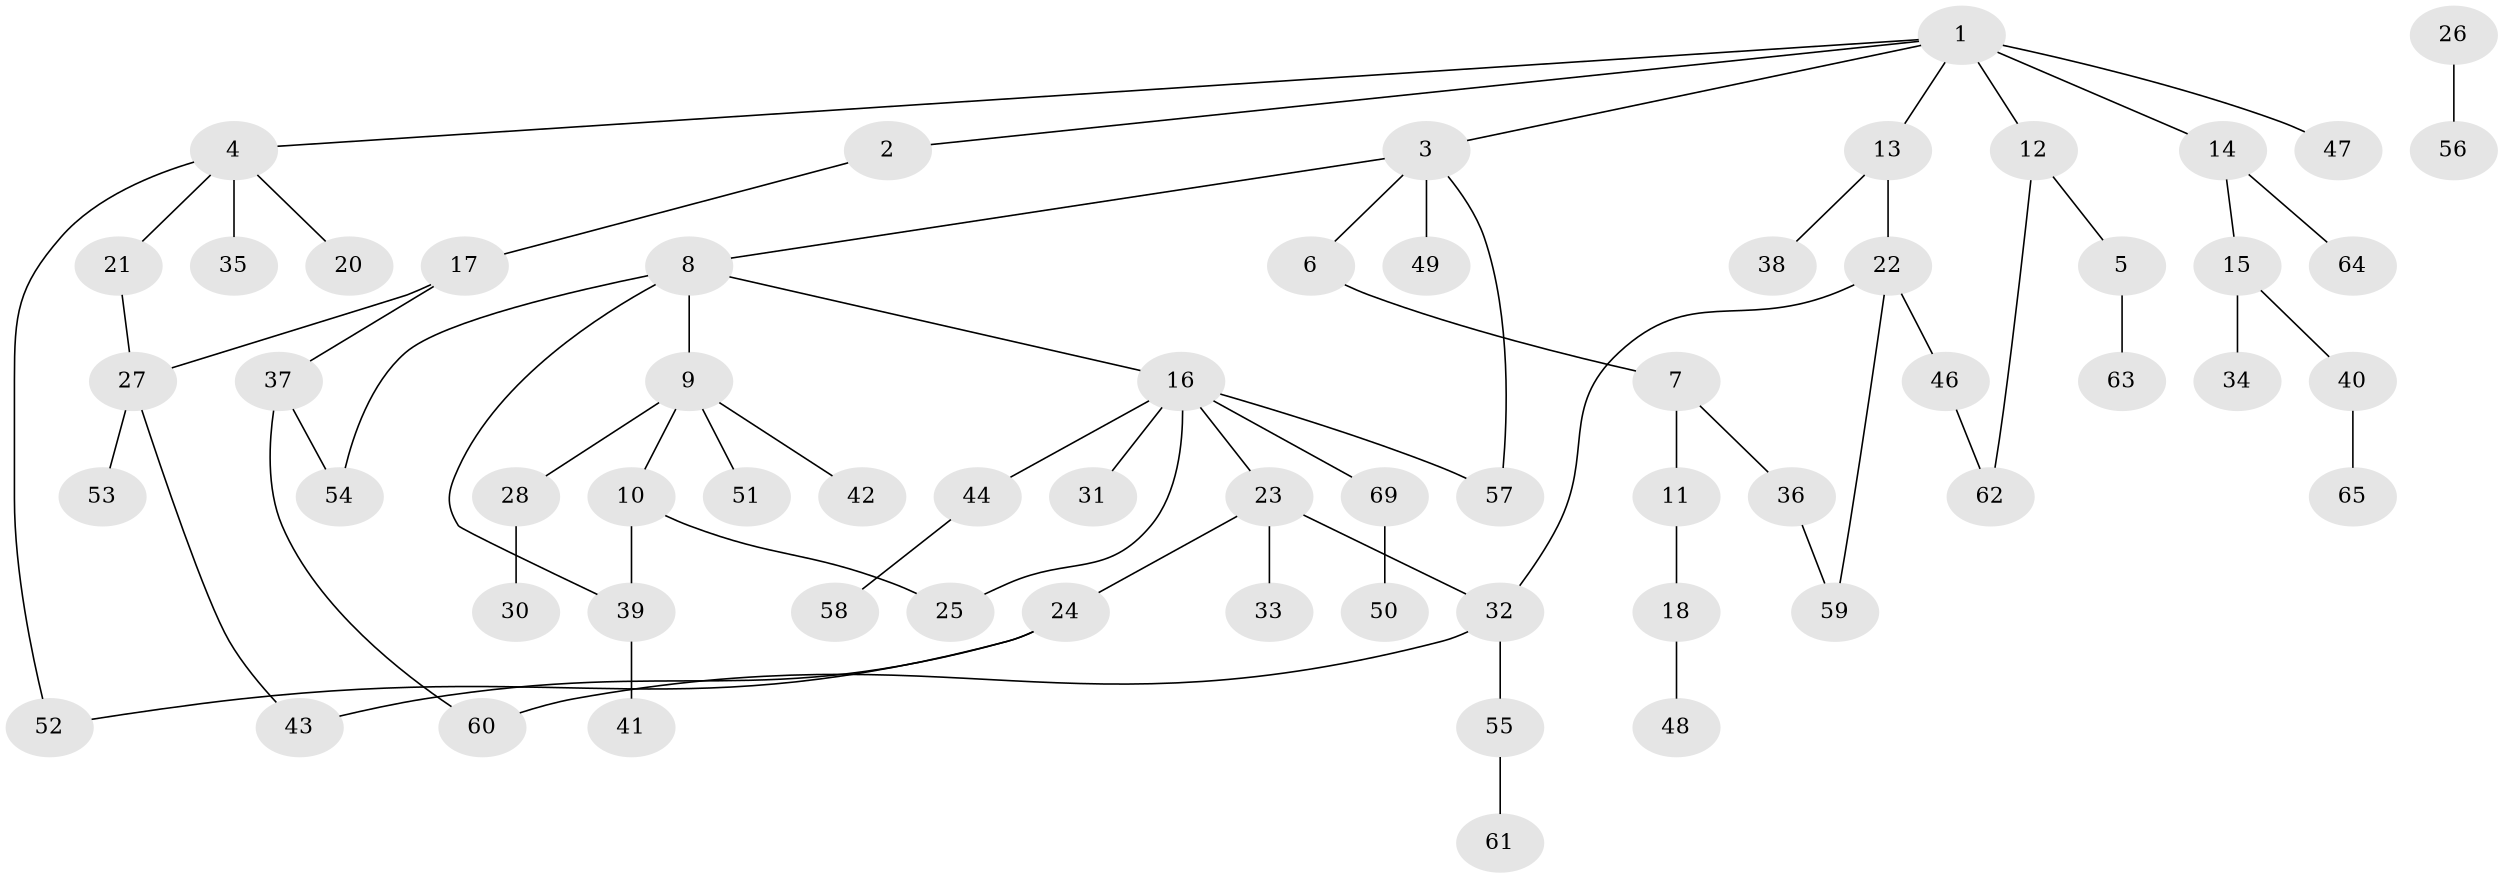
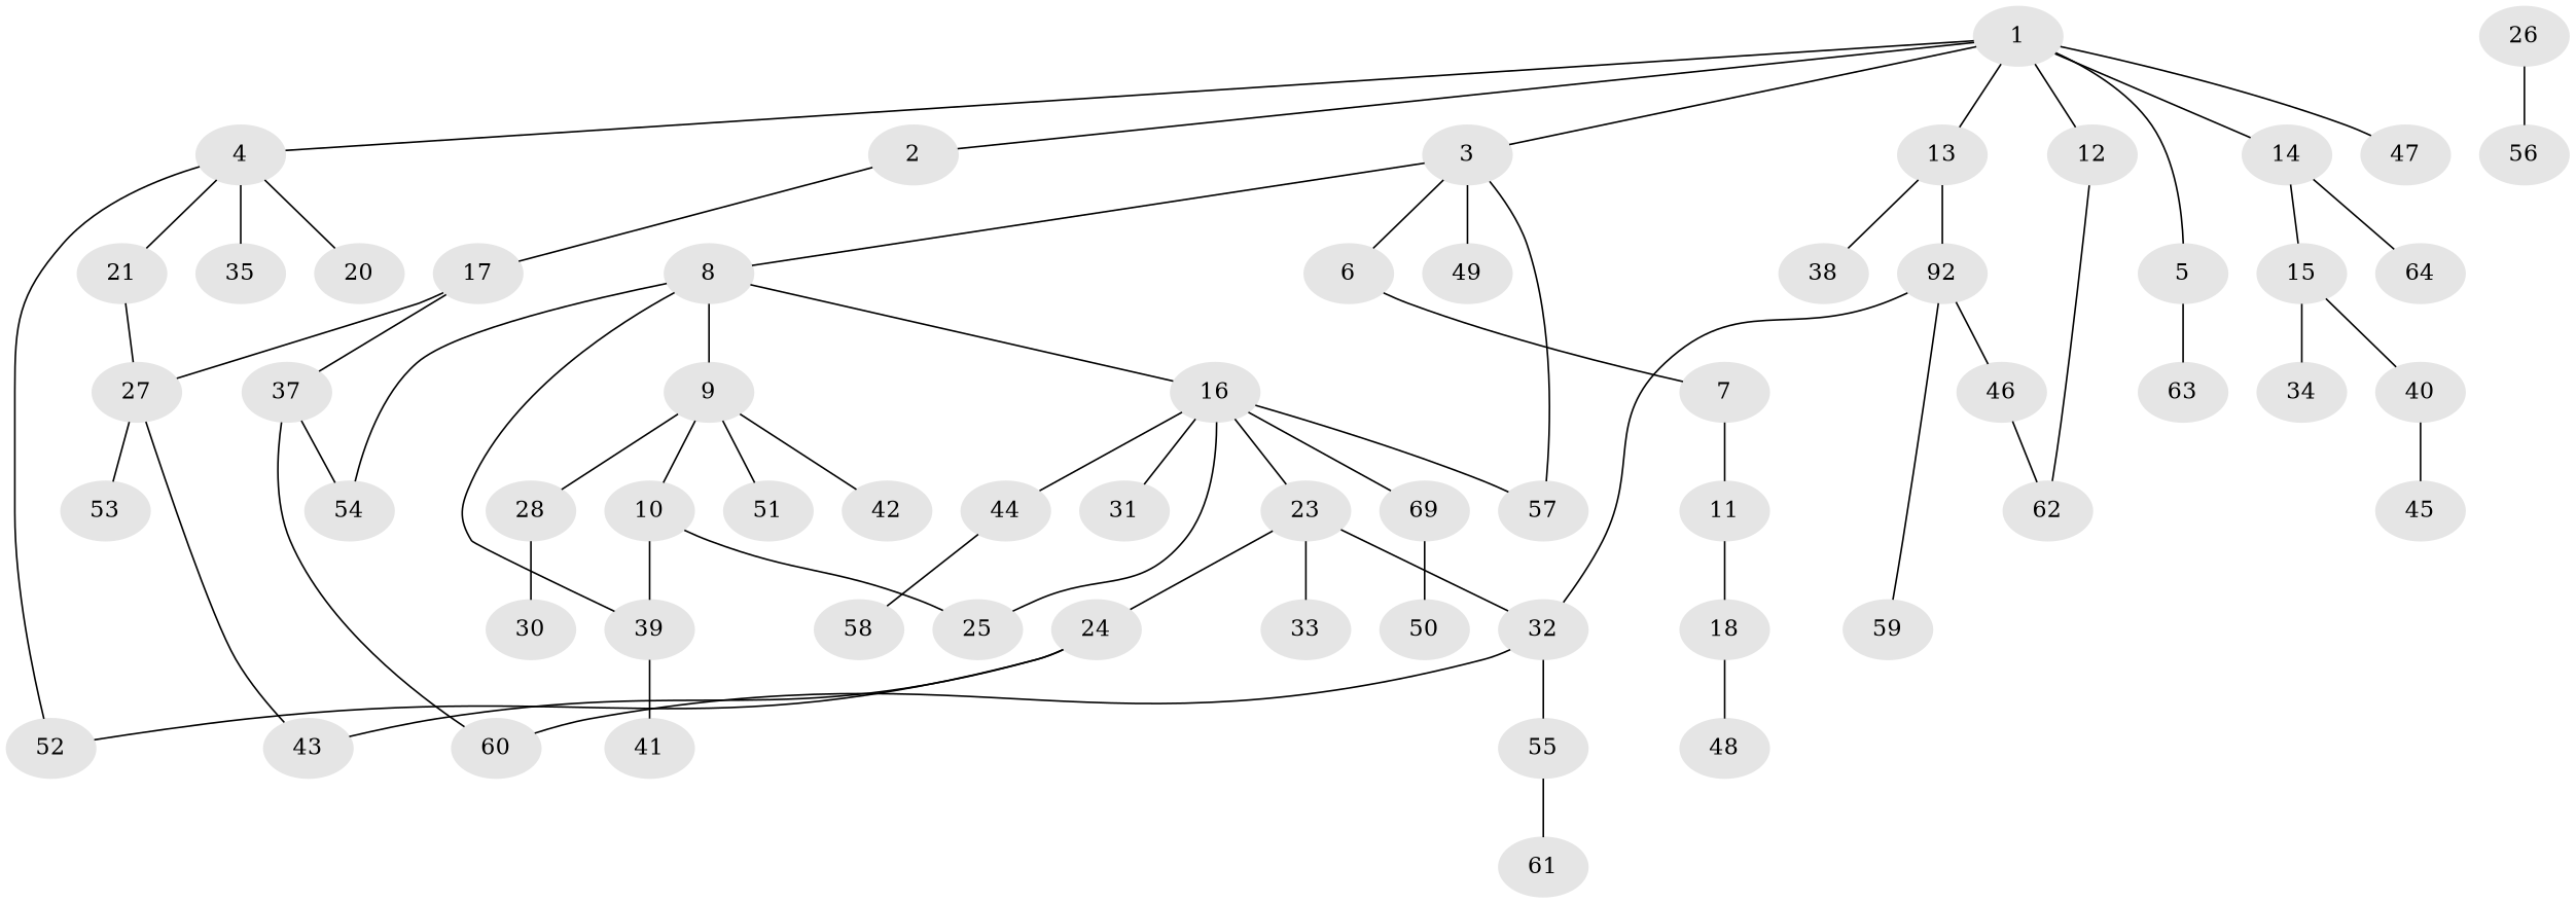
  graph {
    node [color=gray90 style=filled]
    1
    2
    3
    4
    5
    12
    13
    14
    47
    17
    6
    8
    49
    57
    20
    21
    35
    52
    63
    62
-   22
+   22 [label=92]
    38
    15
    64
    27
    37
    7
    9
    16
    39
    54
    11
-   36
    18
    59
    10
    28
    42
    51
    25
    23
    n42 [label=69]
    31
    44
    41
    30
    48
    32
    46
    34
    40
-   45 [label=65]
+   45
    24
    33
    50
    58
    43
    53
    60
    26
    56
    55
    61
    1 -- 2
    1 -- 3
    1 -- 4
-   12 -- 5
+   1 -- 5
    1 -- 12
    1 -- 13
    1 -- 14
    1 -- 47
    2 -- 17
    3 -- 6
    3 -- 8
    3 -- 49
    3 -- 57
    4 -- 20
    4 -- 21
    4 -- 35
    4 -- 52
    5 -- 63
    12 -- 62
    13 -- 22
    13 -- 38
    14 -- 15
    14 -- 64
    17 -- 27
    17 -- 37
    6 -- 7
    8 -- 9
    8 -- 16
    8 -- 39
    8 -- 54
    21 -- 27
    22 -- 59
    22 -- 32
    22 -- 46
    15 -- 34
    15 -- 40
    27 -- 43
    27 -- 53
    37 -- 54
    37 -- 60
    7 -- 11
-   7 -- 36
    9 -- 10
    9 -- 28
    9 -- 42
    9 -- 51
    16 -- 57
    16 -- 25
    16 -- 23
    16 -- n42
    16 -- 31
    16 -- 44
    39 -- 41
    11 -- 18
-   36 -- 59
    18 -- 48
    10 -- 39
    10 -- 25
    28 -- 30
    23 -- 32
    23 -- 24
    23 -- 33
    n42 -- 50
    44 -- 58
    32 -- 60
    32 -- 55
    46 -- 62
    40 -- 45
    24 -- 52
    24 -- 43
    26 -- 56
    55 -- 61
  }
